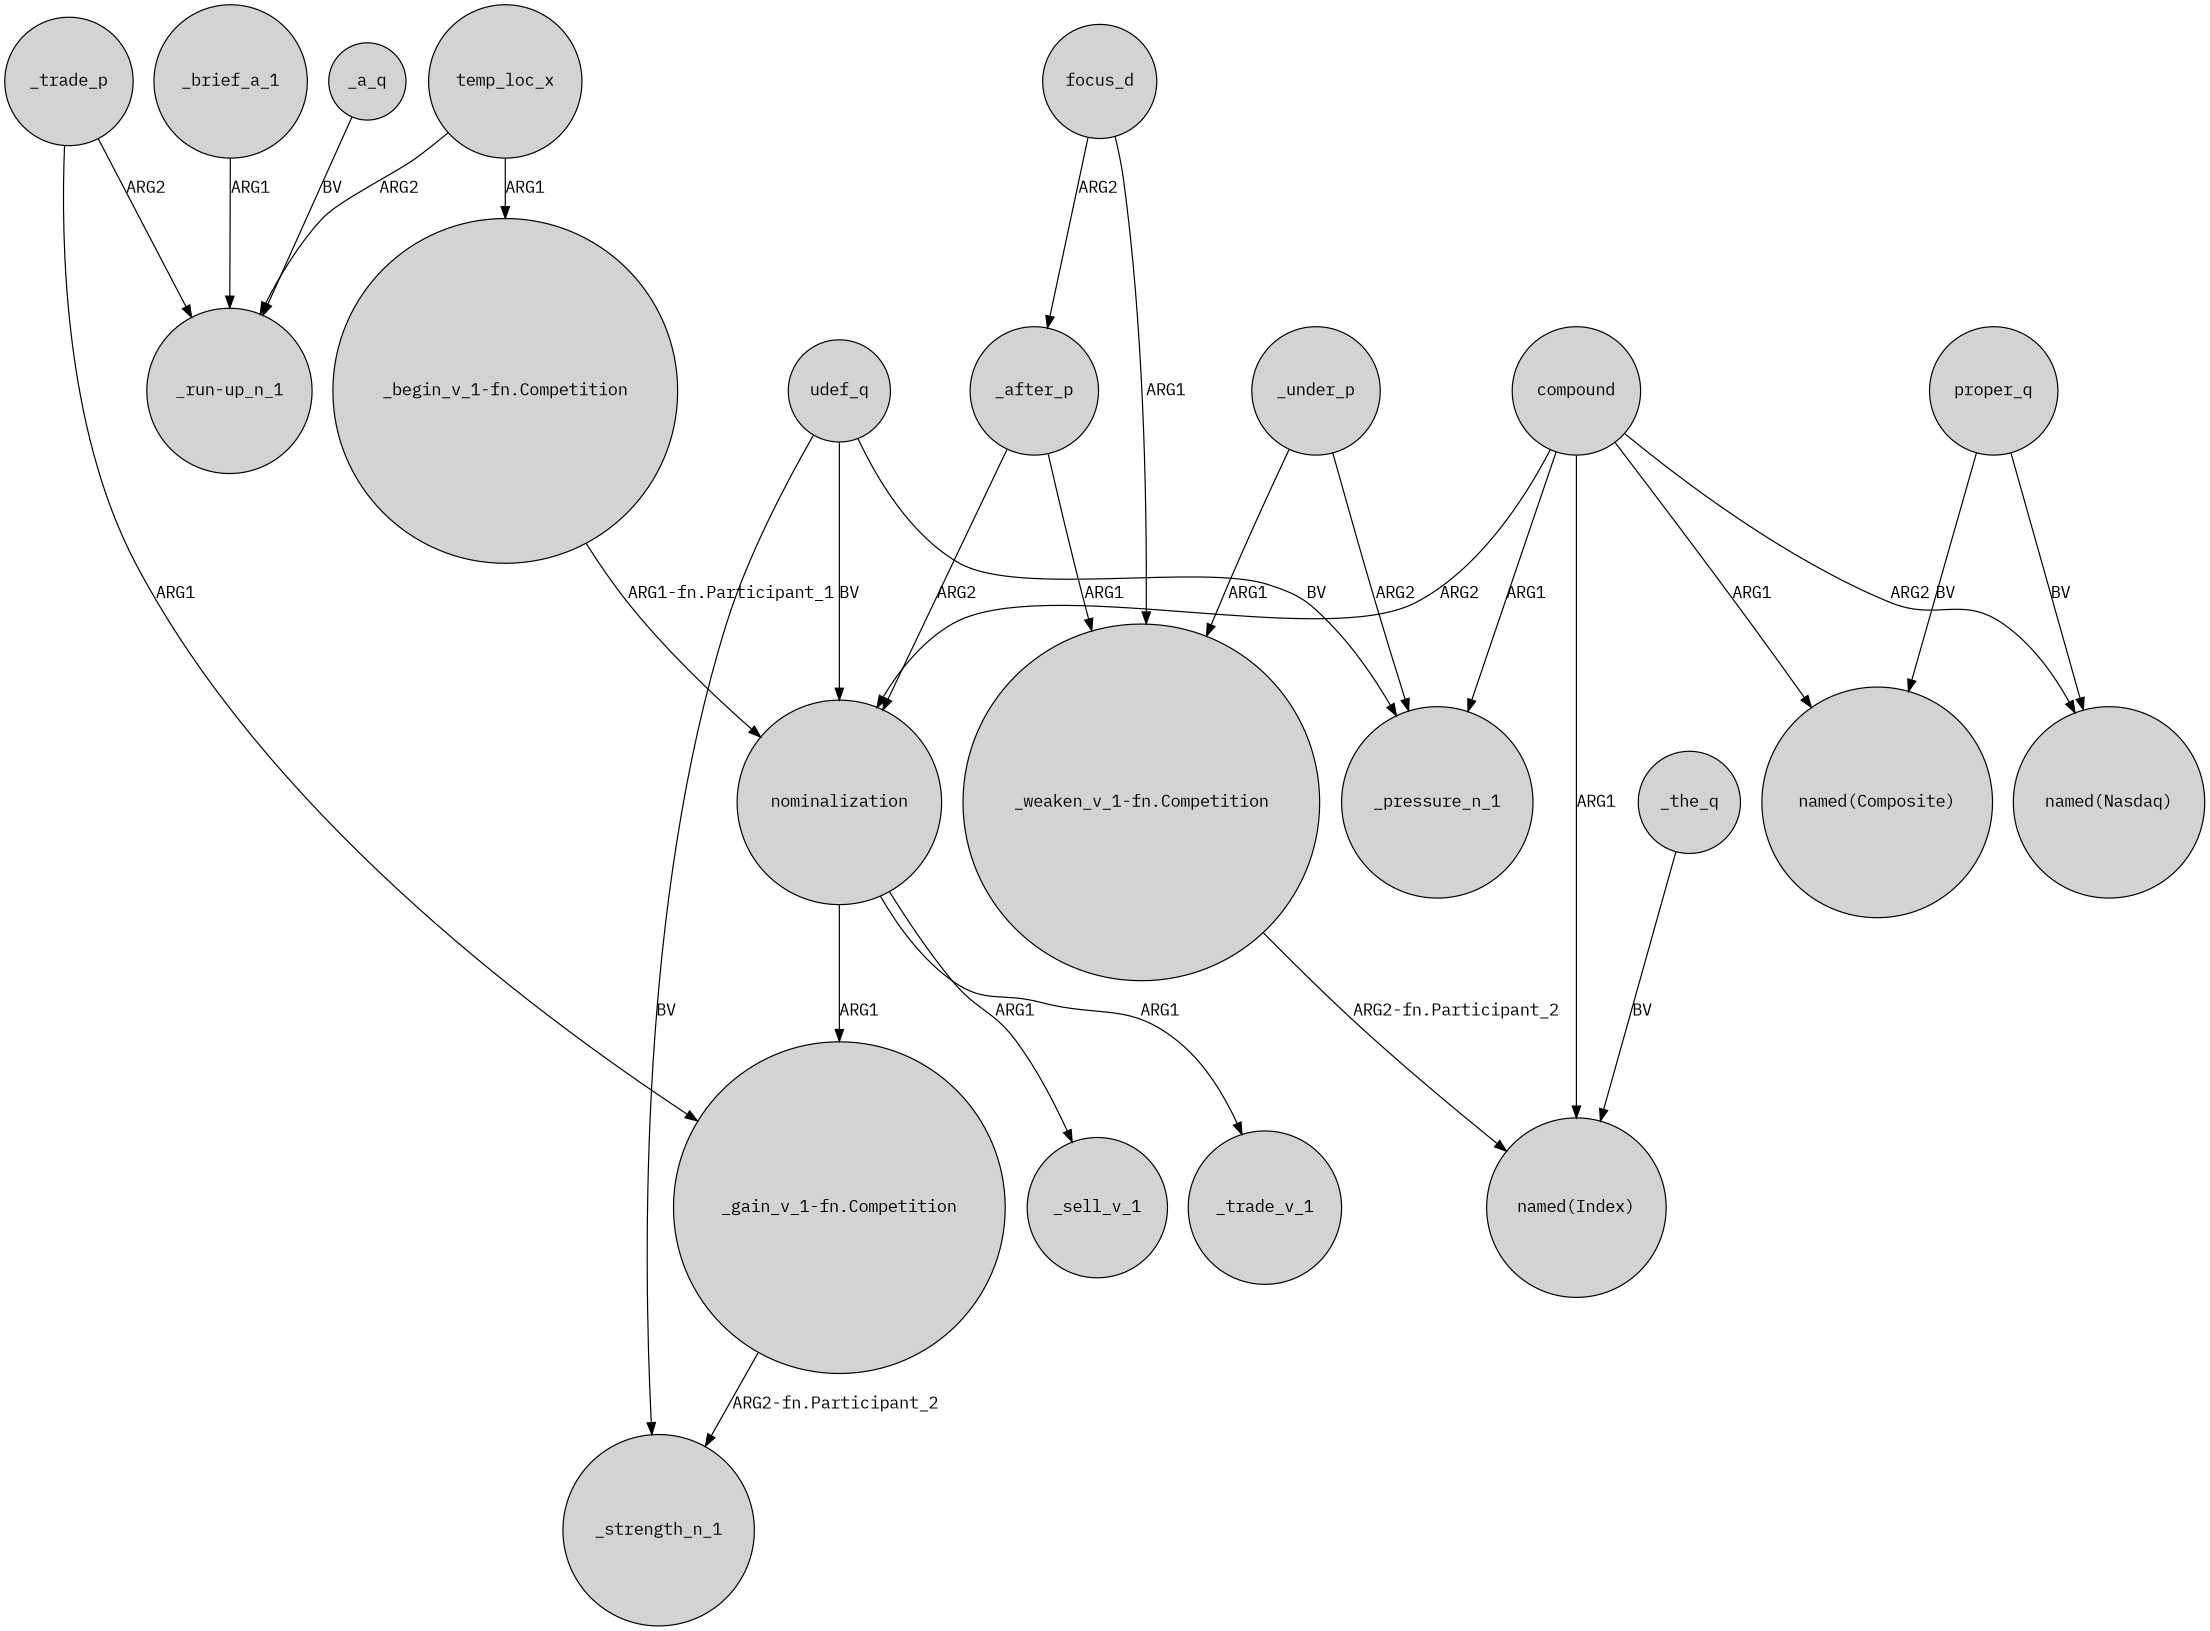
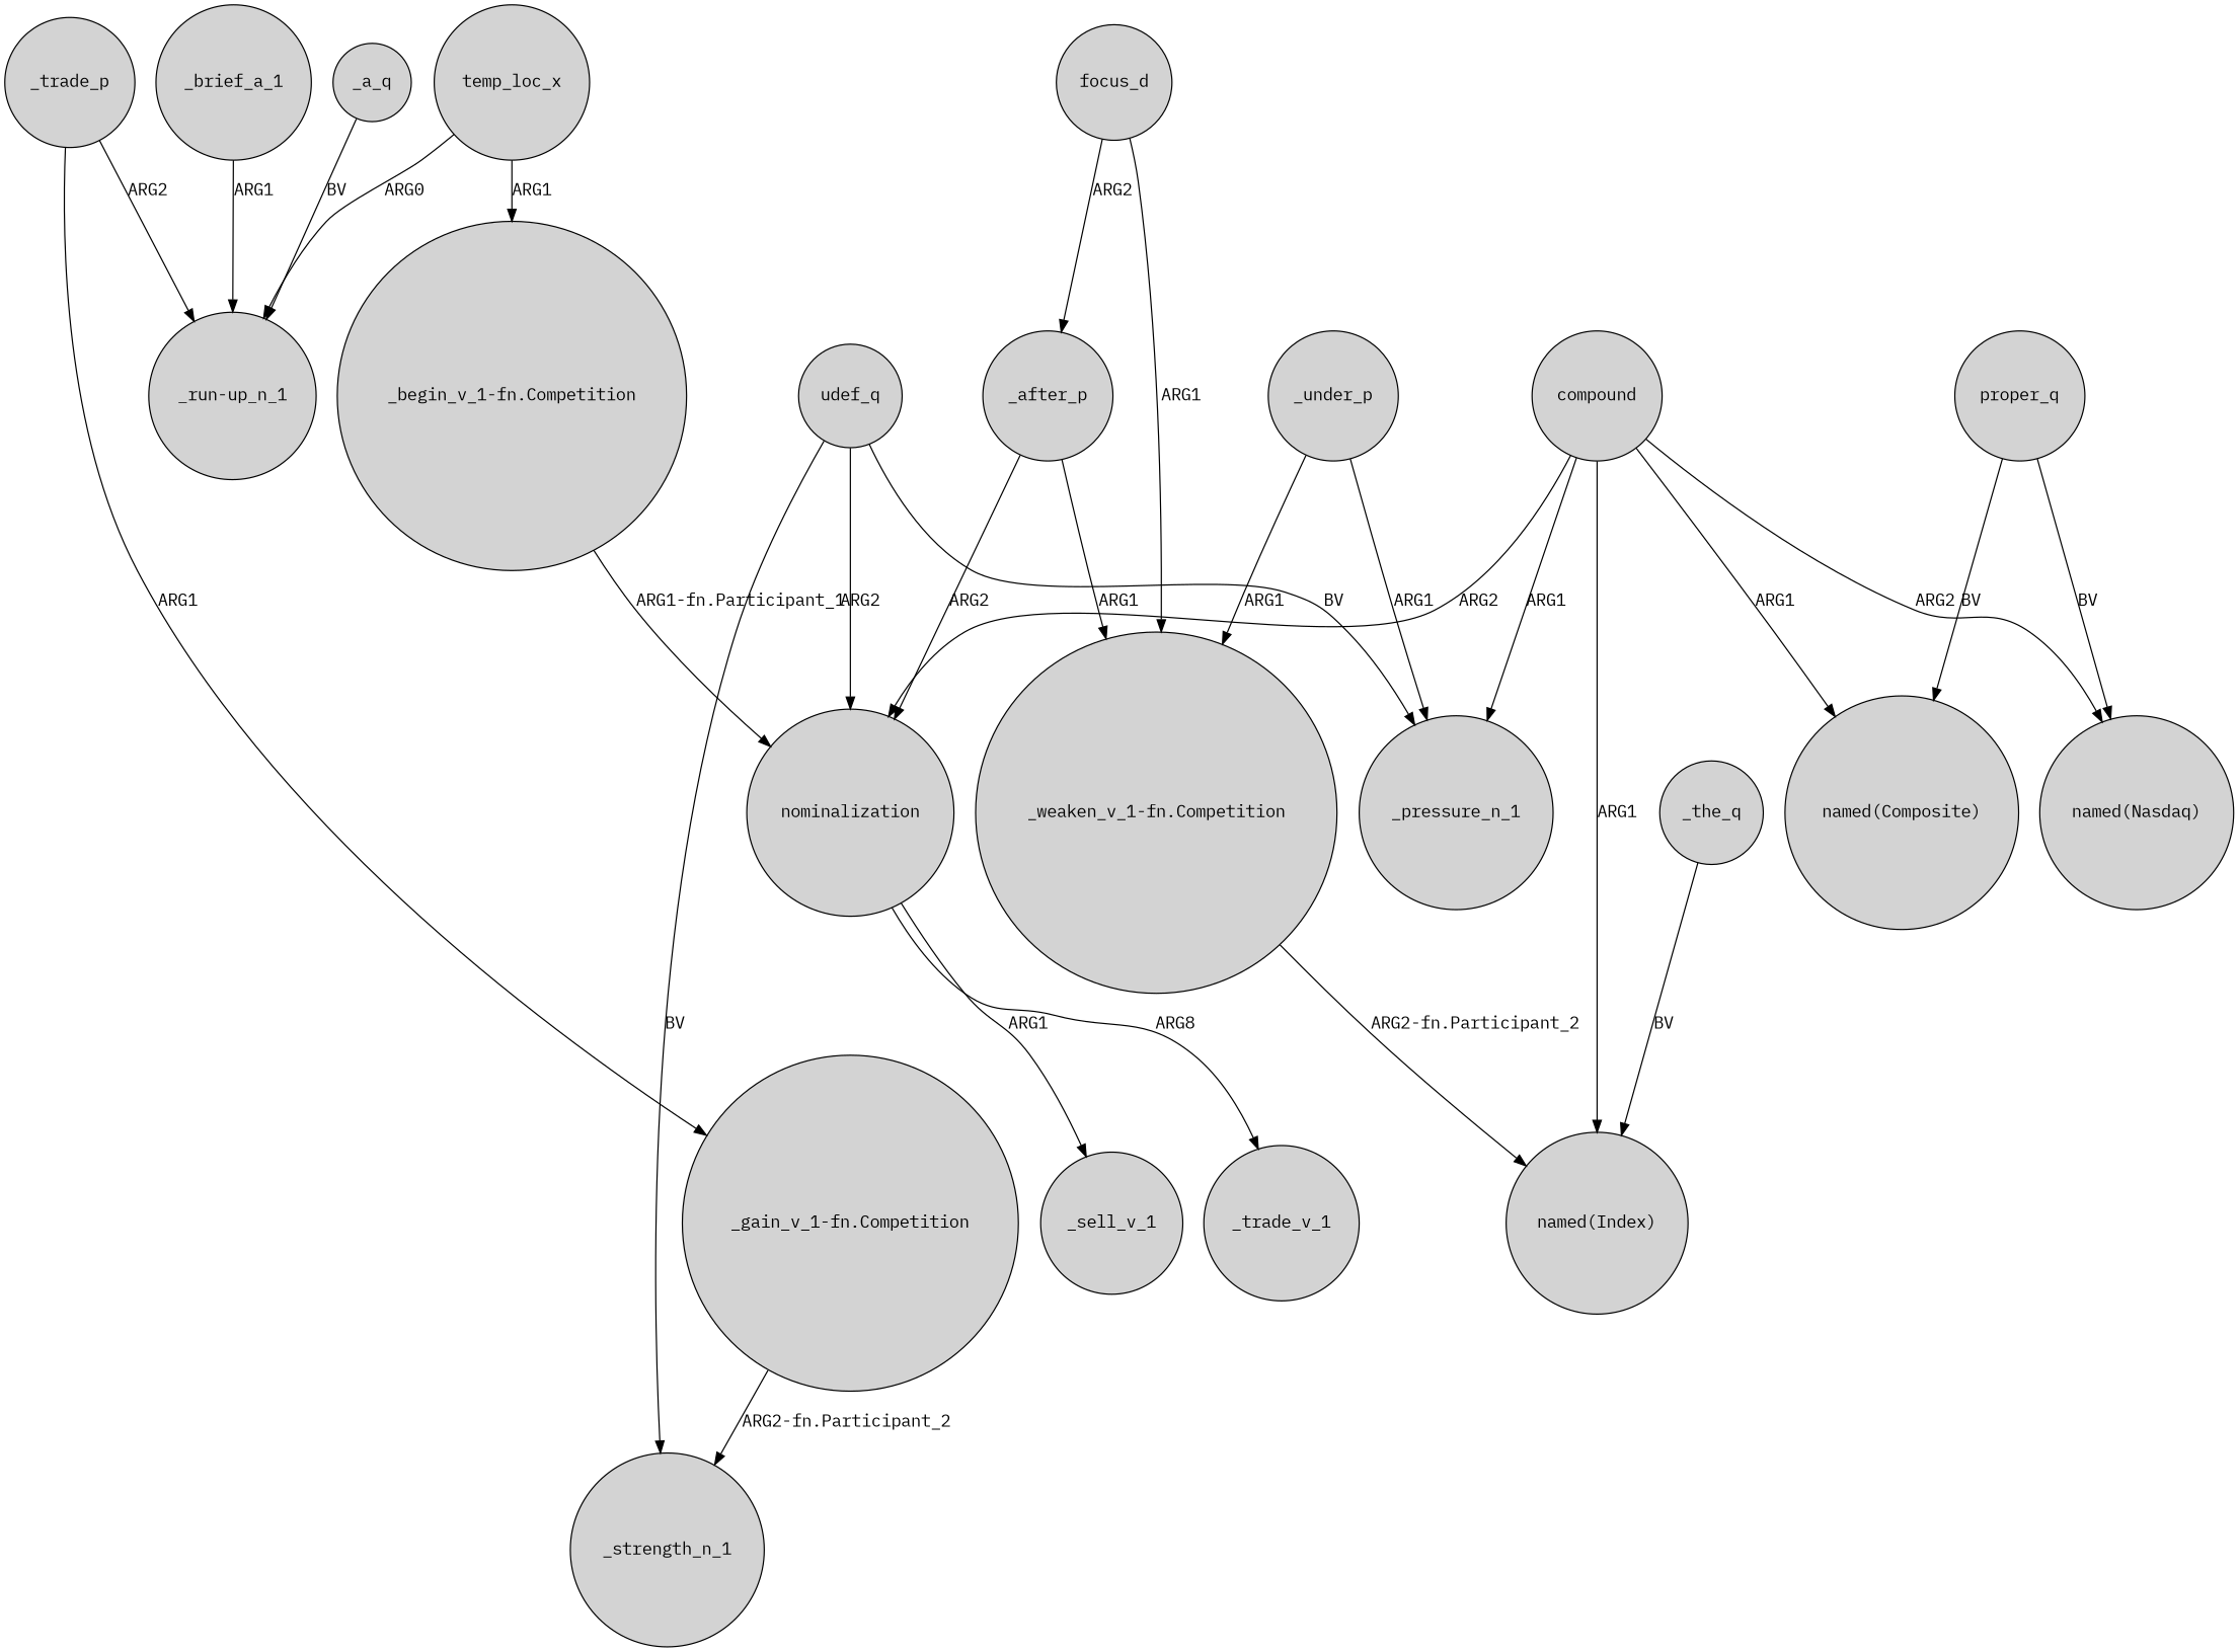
  digraph {
    fontname="IBM Plex Mono"
    node [fontname="IBM Plex Mono" shape=circle style=filled]
    edge [fontname="IBM Plex Mono"]
    _brief_a_1
    "_run-up_n_1"
    "_weaken_v_1-fn.Competition"
    "named(Index)"
    compound
    "named(Composite)"
    "named(Nasdaq)"
    nominalization
    _pressure_n_1
    "_gain_v_1-fn.Competition"
    _sell_v_1
    _trade_v_1
    proper_q
    udef_q
    _strength_n_1
    temp_loc_x
    "_begin_v_1-fn.Competition"
    _under_p
    _the_q
    _after_p
    n21 [label=_trade_p]
    focus_d
    _a_q
    _brief_a_1 -> "_run-up_n_1" [label=ARG1]
    "_weaken_v_1-fn.Competition" -> "named(Index)" [label="ARG2-fn.Participant_2"]
    compound -> "named(Index)" [label=ARG1]
    compound -> "named(Composite)" [label=ARG1]
    compound -> "named(Nasdaq)" [label=ARG2]
    compound -> nominalization [label=ARG2]
    compound -> _pressure_n_1 [label=ARG1]
-   nominalization -> "_gain_v_1-fn.Competition" [label=ARG1]
    nominalization -> _sell_v_1 [label=ARG1]
-   nominalization -> _trade_v_1 [label=ARG1]
+   nominalization -> _trade_v_1 [label=ARG8]
    "_gain_v_1-fn.Competition" -> _strength_n_1 [label="ARG2-fn.Participant_2"]
    proper_q -> "named(Composite)" [label=BV]
    proper_q -> "named(Nasdaq)" [label=BV]
-   udef_q -> nominalization [label=BV]
+   udef_q -> nominalization [label=ARG2]
    udef_q -> _pressure_n_1 [label=BV]
    udef_q -> _strength_n_1 [label=BV]
-   temp_loc_x -> "_run-up_n_1" [label=ARG2]
+   temp_loc_x -> "_run-up_n_1" [label=ARG0]
    temp_loc_x -> "_begin_v_1-fn.Competition" [label=ARG1]
    "_begin_v_1-fn.Competition" -> nominalization [label="ARG1-fn.Participant_1"]
    _under_p -> "_weaken_v_1-fn.Competition" [label=ARG1]
-   _under_p -> _pressure_n_1 [label=ARG2]
+   _under_p -> _pressure_n_1 [label=ARG1]
    _the_q -> "named(Index)" [label=BV]
    _after_p -> "_weaken_v_1-fn.Competition" [label=ARG1]
    _after_p -> nominalization [label=ARG2]
    n21 -> "_run-up_n_1" [label=ARG2]
    n21 -> "_gain_v_1-fn.Competition" [label=ARG1]
    focus_d -> "_weaken_v_1-fn.Competition" [label=ARG1]
    focus_d -> _after_p [label=ARG2]
    _a_q -> "_run-up_n_1" [label=BV]
  }
